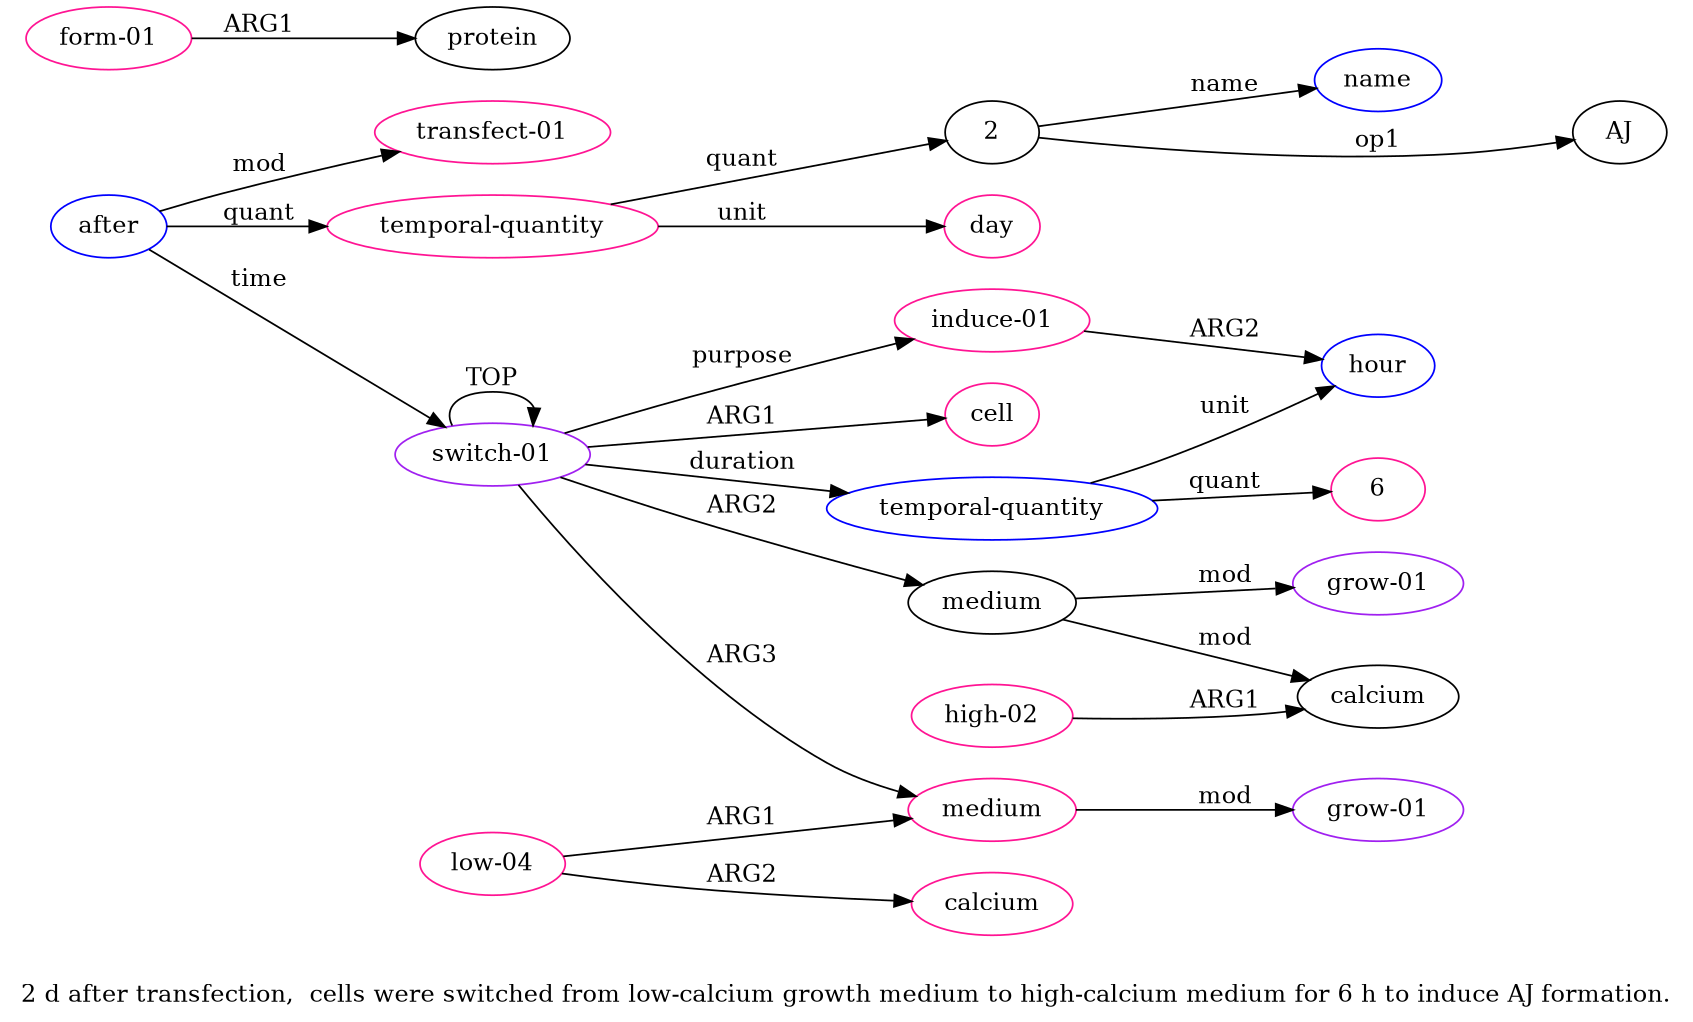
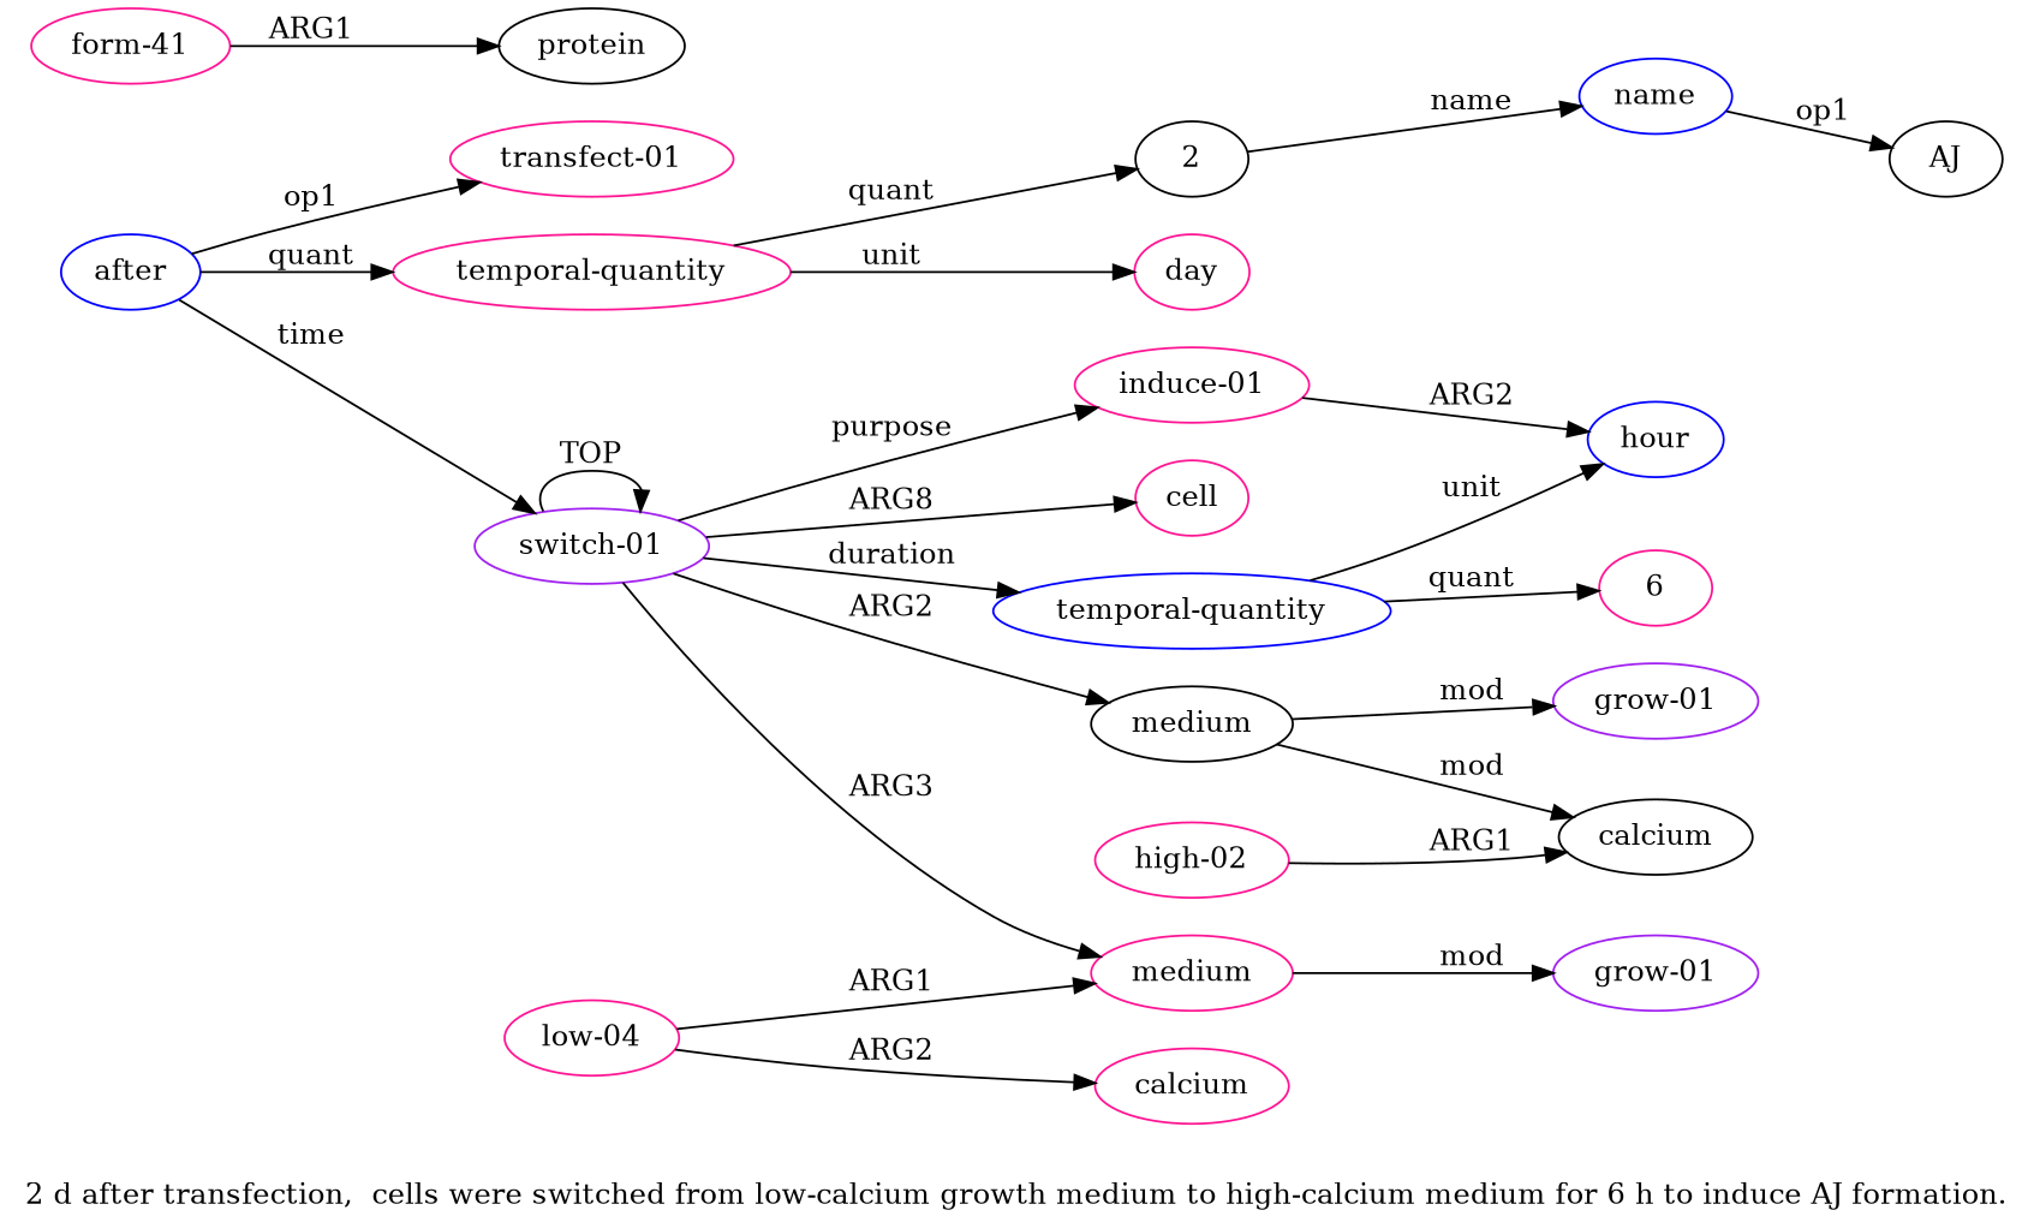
  digraph {
    label="2 d after transfection,  cells were switched from low-calcium growth medium to high-calcium medium for 6 h to induce AJ formation."
    rankdir=LR
    node [color=deeppink gold_ind=-1 gold_label="temporal-quantity" test_ind=-1 test_label="temporal-quantity"]
    edge [color=black gold_label=ARG1 test_label=ARG1]
    n1 [color=black gold_label=AJ label=AJ test_label=AJ]
    n2 [color=blue gold_ind=15 gold_label=name label=name test_ind=15 test_label=name]
    n3 [color=black gold_ind=14 gold_label=protein label=protein test_ind=14 test_label=protein]
    n4 [gold_ind=17 gold_label="transfect-01" label="transfect-01" test_ind=17 test_label="transfect-01"]
    n5 [color=blue gold_ind=16 gold_label=after label=after test_ind=16 test_label=after]
    n6 [gold_ind=18 label="temporal-quantity" test_ind=18]
    n7 [color=purple gold_ind=0 gold_label="switch-01" label="switch-01" test_ind=0 test_label="switch-01"]
    n8 [gold_ind=19 gold_label=day label=day test_ind=19 test_label=day]
    n9 [color=black gold_label=2 label=2 test_label=2]
    n10 [color=blue gold_ind=11 gold_label=hour label=hour test_ind=11 test_label=hour]
    n11 [color=blue gold_ind=10 label="temporal-quantity" test_ind=10]
    n12 [gold_label=6 label=6 test_label=6]
-   n13 [gold_ind=13 gold_label="form-01" label="form-01" test_ind=13 test_label="form-01"]
+   n13 [gold_ind=13 gold_label="form-01" label="form-41" test_ind=13 test_label="form-01"]
    n14 [gold_ind=12 gold_label="induce-01" label="induce-01" test_ind=12 test_label="induce-01"]
    n15 [gold_ind=1 gold_label=cell label=cell test_ind=1 test_label=cell]
    n16 [color=black gold_ind=2 gold_label=medium label=medium test_ind=2 test_label=medium]
    n17 [gold_ind=6 gold_label=medium label=medium test_ind=6 test_label=medium]
    n18 [color=purple gold_ind=3 gold_label="grow-01" label="grow-01" test_ind=3 test_label="grow-01"]
    n19 [color=black gold_ind=4 gold_label=calcium label=calcium test_ind=4 test_label=calcium]
    n20 [color=purple gold_ind=7 gold_label="grow-01" label="grow-01" test_ind=7 test_label="grow-01"]
    n21 [gold_ind=5 gold_label="high-02" label="high-02" test_ind=5 test_label="high-02"]
    n22 [gold_ind=9 gold_label=calcium label=calcium test_ind=9 test_label=calcium]
    n23 [gold_ind=8 gold_label="low-04" label="low-04" test_ind=8 test_label="low-04"]
-   n9 -> n1 [gold_label=op1 label=op1 test_label=op1]
-   n5 -> n4 [gold_label=op1 label=mod test_label=op1]
+   n2 -> n1 [gold_label=op1 label=op1 test_label=op1]
+   n5 -> n4 [gold_label=op1 label=op1 test_label=op1]
    n5 -> n6 [gold_label=quant label=quant test_label=quant]
    n5 -> n7 [gold_label=time label=time test_label=time]
    n6 -> n8 [gold_label=unit label=unit test_label=unit]
    n6 -> n9 [gold_label=quant label=quant test_label=quant]
    n7 -> n7 [gold_label=TOP label=TOP test_label=TOP]
    n7 -> n11 [gold_label=duration label=duration test_label=duration]
    n7 -> n14 [gold_label=purpose label=purpose test_label=purpose]
-   n7 -> n15 [label=ARG1]
+   n7 -> n15 [label=ARG8]
    n7 -> n16 [gold_label=ARG2 label=ARG2 test_label=ARG2]
    n7 -> n17 [gold_label=ARG3 label=ARG3 test_label=ARG3]
    n9 -> n2 [gold_label=name label=name test_label=name]
    n11 -> n10 [gold_label=unit label=unit test_label=unit]
    n11 -> n12 [gold_label=quant label=quant test_label=quant]
    n13 -> n3 [label=ARG1]
    n14 -> n10 [gold_label=ARG2 label=ARG2 test_label=ARG2]
    n16 -> n18 [gold_label=mod label=mod test_label=mod]
    n16 -> n19 [gold_label=mod label=mod test_label=mod]
    n17 -> n20 [gold_label=mod label=mod test_label=mod]
    n21 -> n19 [label=ARG1]
    n23 -> n17 [label=ARG1]
    n23 -> n22 [gold_label=ARG2 label=ARG2 test_label=ARG2]
  }
